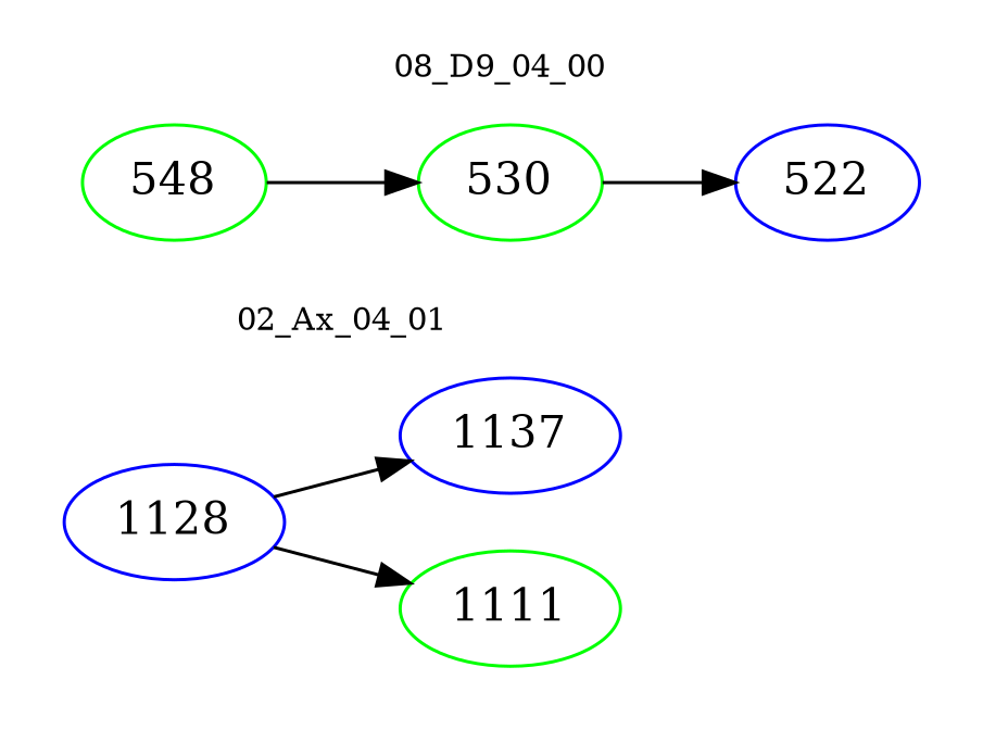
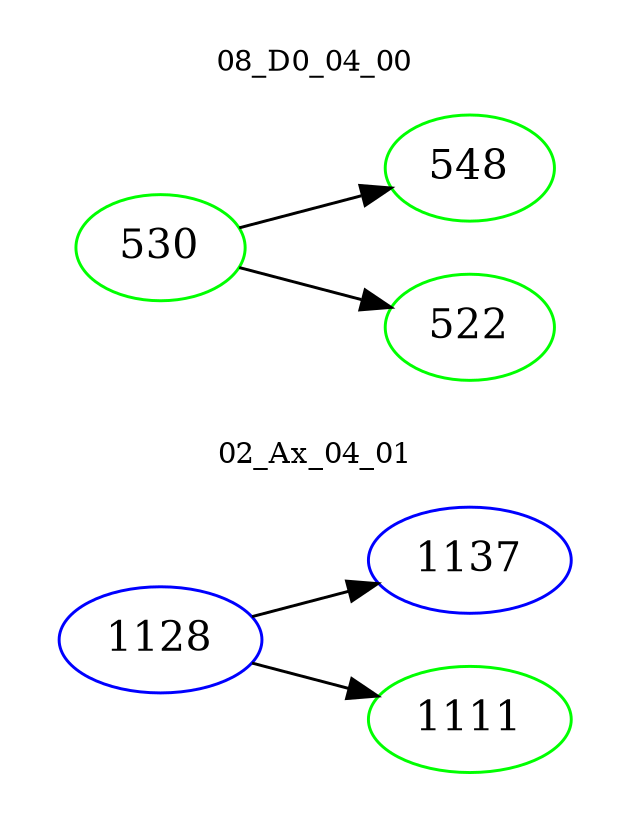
  digraph {
    rankdir=LR
    node [color=blue]
    edge [color=black]
    n1 [label=1128]
    n2 [color=green label=1111]
    n3 [label=1137]
    n4 [color=green label=530]
-   n5 [label=522]
+   n5 [color=green label=522]
    n6 [color=green label=548]
    subgraph cluster_1 {
      color=white
      fontsize=10
      label="02_Ax_04_01"
      n1
      n2
      n3
    }
    subgraph cluster_2 {
      color=white
      fontsize=10
-     label="08_D9_04_00"
+     label="08_D0_04_00"
      n4
      n5
      n6
    }
    n1 -> n2
    n1 -> n3
    n4 -> n5
-   n6 -> n4
+   n4 -> n6
  }
